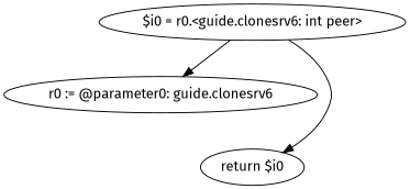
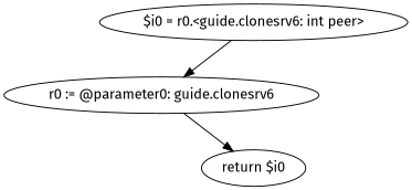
  digraph {
    fontname="Fira Sans"
    node [fontname="Fira Sans"]
    edge [fontname="Fira Sans"]
    "$i0 = r0.<guide.clonesrv6: int peer>"
    "r0 := @parameter0: guide.clonesrv6"
    "return $i0"
    "$i0 = r0.<guide.clonesrv6: int peer>" -> "r0 := @parameter0: guide.clonesrv6"
-   "$i0 = r0.<guide.clonesrv6: int peer>" -> "return $i0"
+   "r0 := @parameter0: guide.clonesrv6" -> "return $i0"
  }
